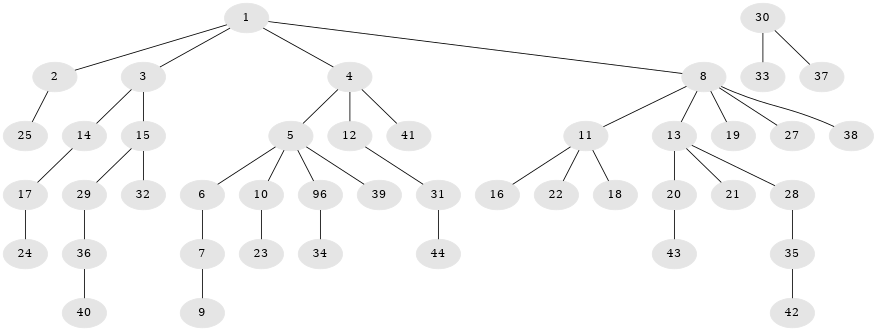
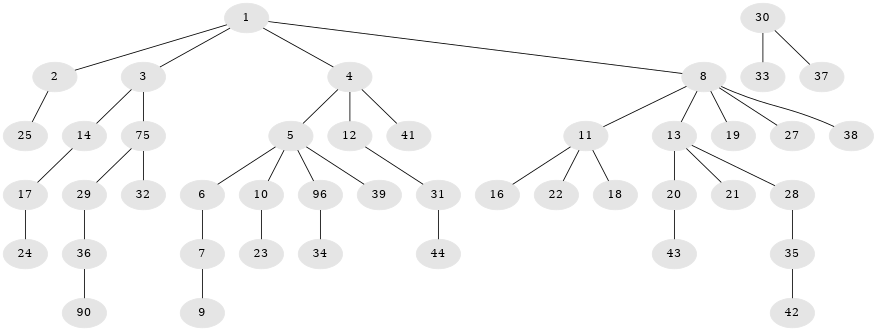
  graph {
    node [color=gray90 style=filled]
    edge [weight=1.0]
    1
    2
    3
    4
    8
    25
    14
-   15
+   15 [label=75]
    5
    12
    41
    11
    13
    19
    27
    38
    17
    29
    32
    6
    10
    n22 [label=96]
    39
    31
    7
    23
    34
    9
    16
    22
    18
    20
    21
    28
    44
    43
    35
    30
    33
    37
    24
    36
    42
-   40
+   40 [label=90]
    1 -- 2
    1 -- 3
    1 -- 4
    1 -- 8
    2 -- 25
    3 -- 14
    3 -- 15
    4 -- 5
    4 -- 12
    4 -- 41 [weight=2.0]
    8 -- 11
    8 -- 13
    8 -- 19
    8 -- 27
    8 -- 38
    14 -- 17
    15 -- 29
    15 -- 32
    5 -- 6
    5 -- 10
    5 -- n22
    5 -- 39
    12 -- 31
    11 -- 16
    11 -- 22
    11 -- 18
    13 -- 20
    13 -- 21
    13 -- 28
    17 -- 24
    29 -- 36
    6 -- 7 [weight=5.0]
    10 -- 23 [weight=2.0]
    n22 -- 34
    31 -- 44
    7 -- 9
    20 -- 43
    28 -- 35
    35 -- 42
    30 -- 33 [weight=2.0]
    30 -- 37
    36 -- 40
  }
